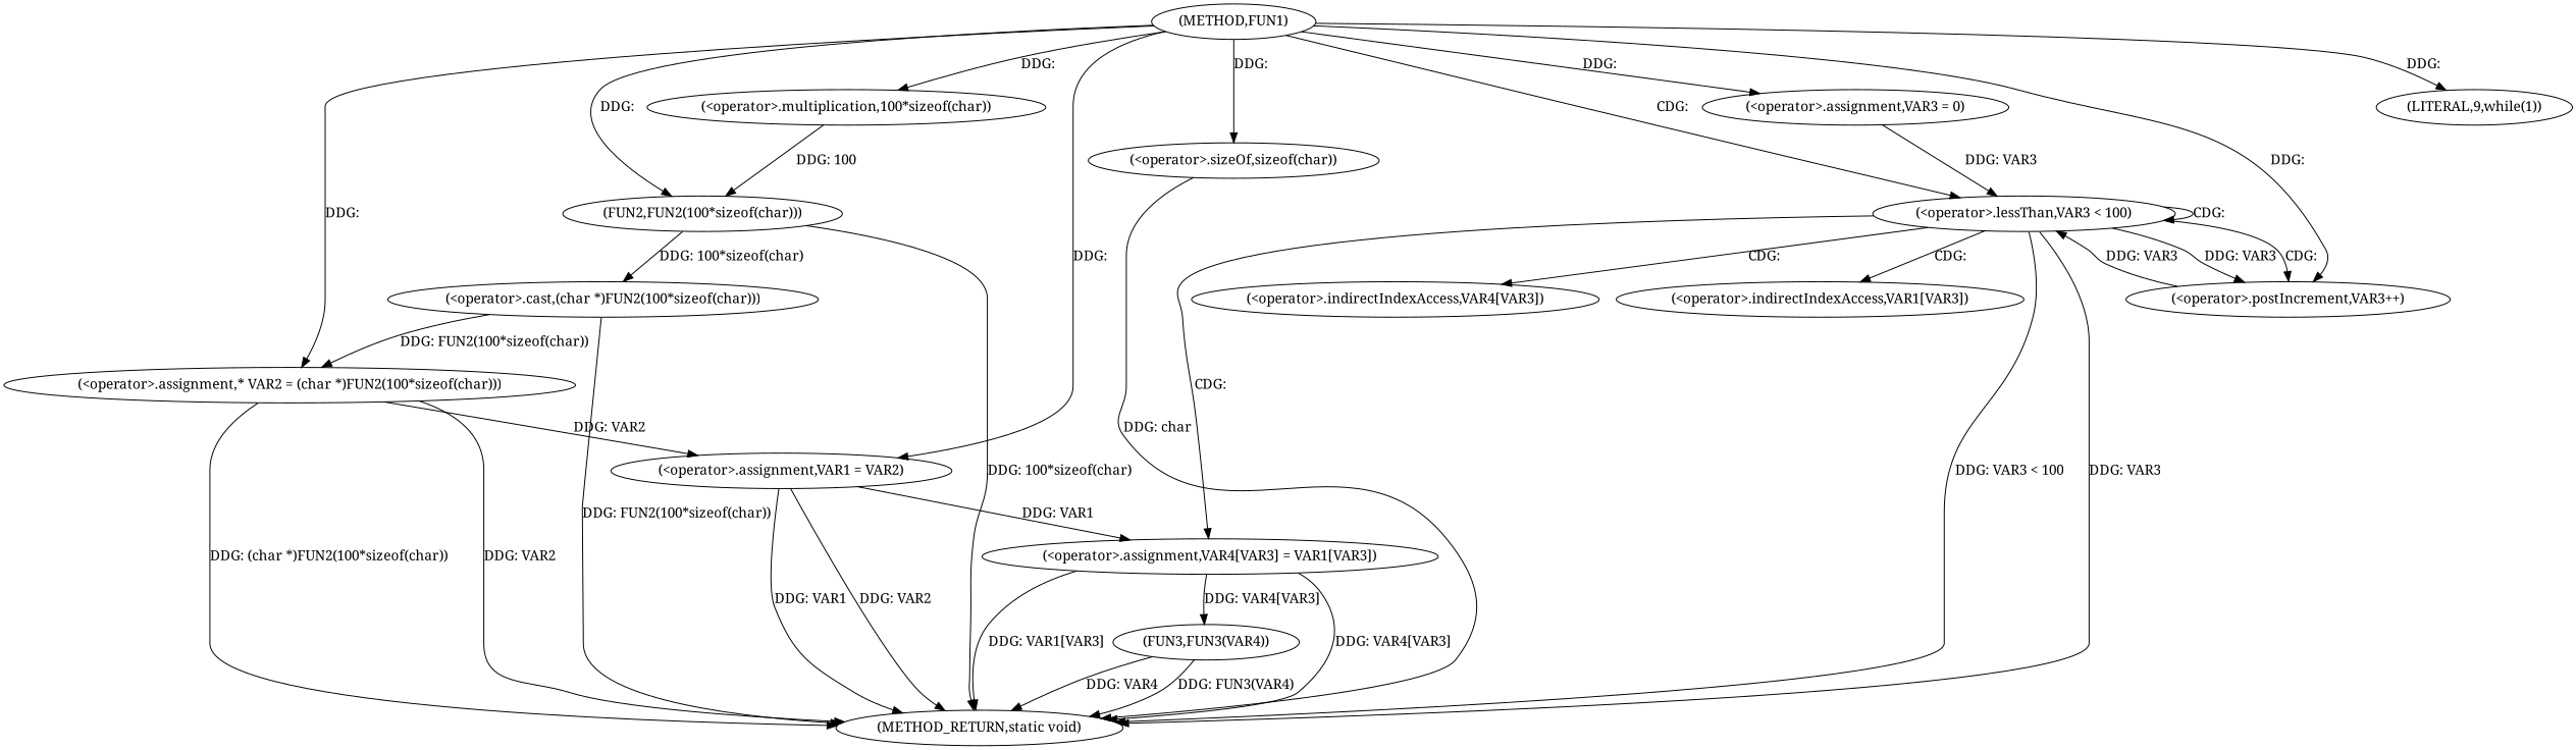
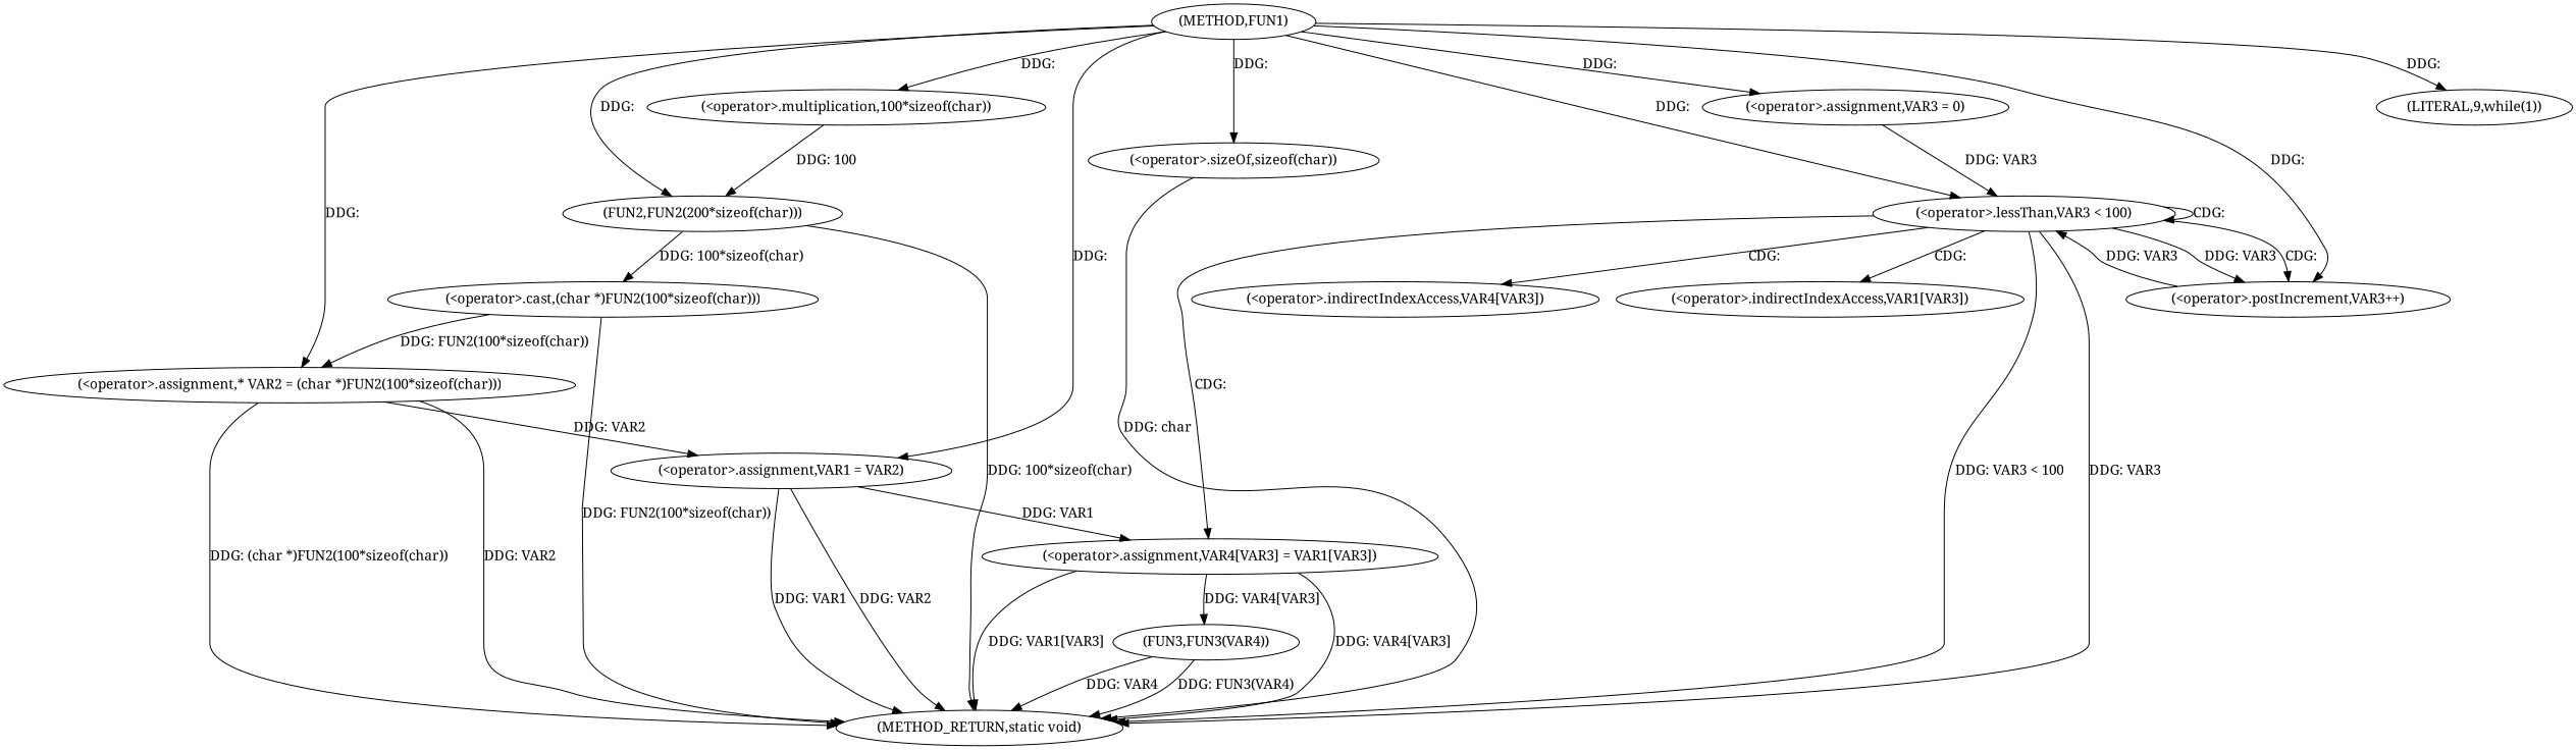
  digraph {
    fontname="Noto Serif"
    node [fontname="Noto Serif"]
    edge [fontname="Noto Serif"]
    n1 [label="(METHOD,FUN1)"]
    n2 [label="(<operator>.assignment,* VAR2 = (char *)FUN2(100*sizeof(char)))"]
    n3 [label="(<operator>.multiplication,100*sizeof(char))"]
    n4 [label="(<operator>.sizeOf,sizeof(char))"]
    n5 [label="(LITERAL,9,while(1))"]
    n6 [label="(<operator>.assignment,VAR1 = VAR2)"]
    n7 [label="(<operator>.assignment,VAR3 = 0)"]
    n8 [label="(<operator>.lessThan,VAR3 < 100)"]
    n9 [label="(<operator>.postIncrement,VAR3++)"]
-   n10 [label="(FUN2,FUN2(100*sizeof(char)))"]
+   n10 [label="(FUN2,FUN2(200*sizeof(char)))"]
    n11 [label="(METHOD_RETURN,static void)"]
    n12 [label="(<operator>.assignment,VAR4[VAR3] = VAR1[VAR3])"]
    n13 [label="(<operator>.indirectIndexAccess,VAR4[VAR3])"]
    n14 [label="(<operator>.indirectIndexAccess,VAR1[VAR3])"]
    n15 [label="(FUN3,FUN3(VAR4))"]
    n16 [label="(<operator>.cast,(char *)FUN2(100*sizeof(char)))"]
    n1 -> n2 [label="DDG: "]
    n1 -> n3 [label="DDG: "]
    n1 -> n4 [label="DDG: "]
    n1 -> n5 [label="DDG: "]
    n1 -> n6 [label="DDG: "]
    n1 -> n7 [label="DDG: "]
-   n1 -> n8 [label="CDG: "]
+   n1 -> n8 [label="DDG: "]
    n1 -> n9 [label="DDG: "]
    n1 -> n10 [label="DDG: "]
    n2 -> n6 [label="DDG: VAR2"]
    n2 -> n11 [label="DDG: VAR2"]
    n2 -> n11 [label="DDG: (char *)FUN2(100*sizeof(char))"]
    n3 -> n10 [label="DDG: 100"]
    n4 -> n11 [label="DDG: char"]
    n6 -> n11 [label="DDG: VAR1"]
    n6 -> n11 [label="DDG: VAR2"]
    n6 -> n12 [label="DDG: VAR1"]
    n7 -> n8 [label="DDG: VAR3"]
    n8 -> n8 [label="CDG: "]
    n8 -> n9 [label="DDG: VAR3"]
    n8 -> n9 [label="CDG: "]
    n8 -> n11 [label="DDG: VAR3 < 100"]
    n8 -> n11 [label="DDG: VAR3"]
    n8 -> n12 [label="CDG: "]
    n8 -> n13 [label="CDG: "]
    n8 -> n14 [label="CDG: "]
    n9 -> n8 [label="DDG: VAR3"]
    n10 -> n11 [label="DDG: 100*sizeof(char)"]
    n10 -> n16 [label="DDG: 100*sizeof(char)"]
    n12 -> n11 [label="DDG: VAR4[VAR3]"]
    n12 -> n11 [label="DDG: VAR1[VAR3]"]
    n12 -> n15 [label="DDG: VAR4[VAR3]"]
    n15 -> n11 [label="DDG: VAR4"]
    n15 -> n11 [label="DDG: FUN3(VAR4)"]
    n16 -> n2 [label="DDG: FUN2(100*sizeof(char))"]
    n16 -> n11 [label="DDG: FUN2(100*sizeof(char))"]
  }
